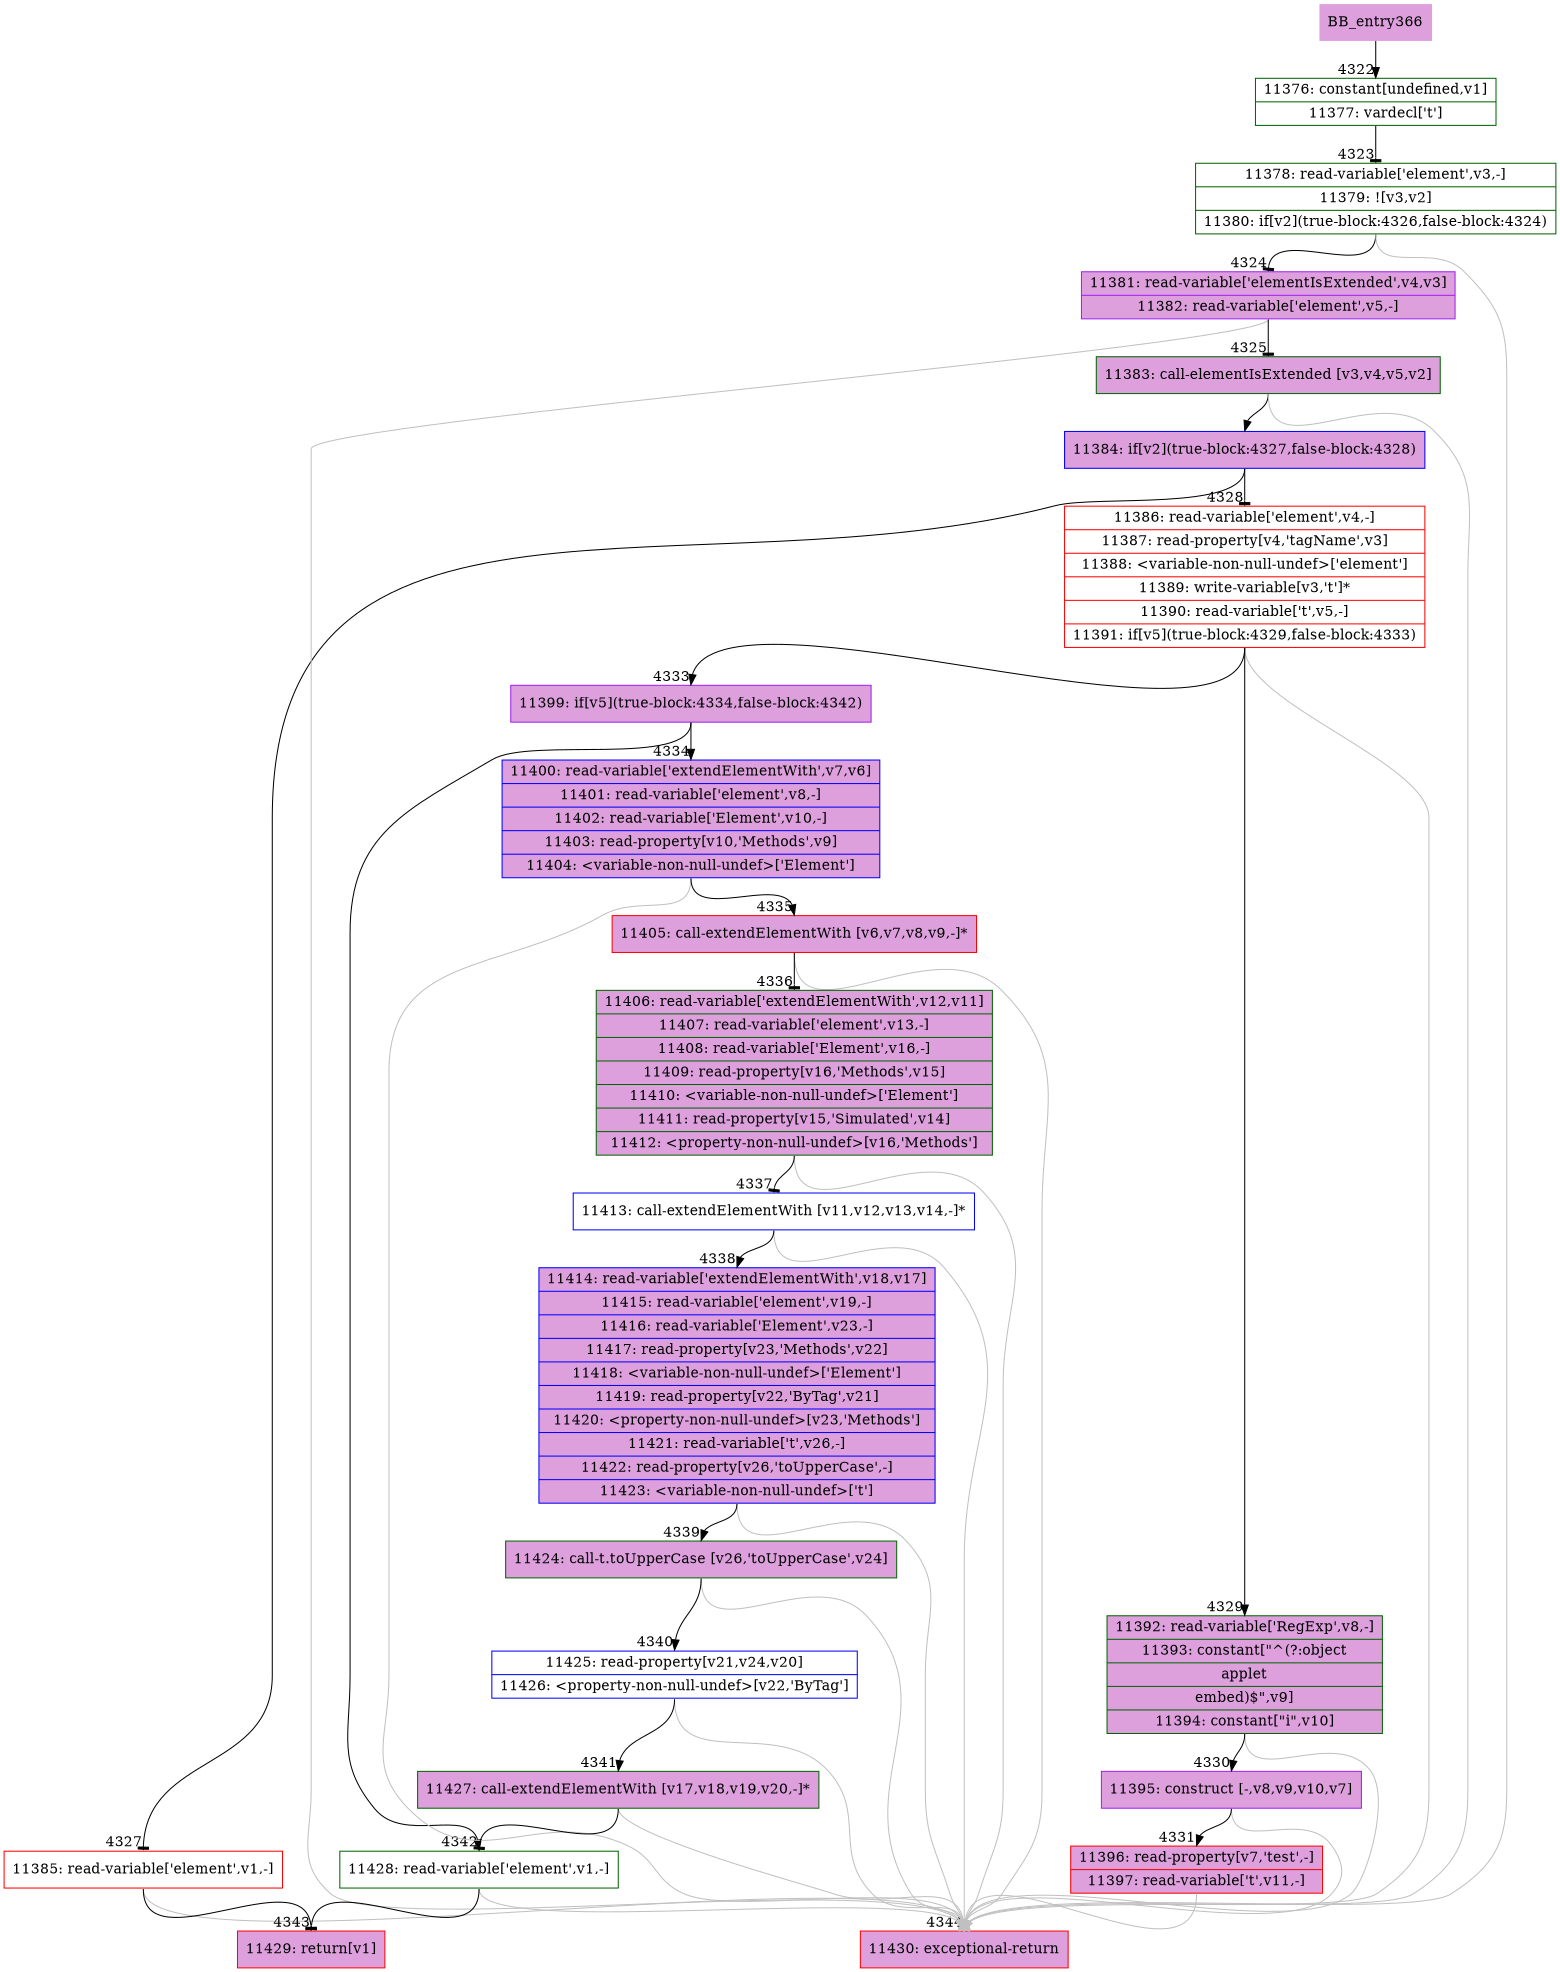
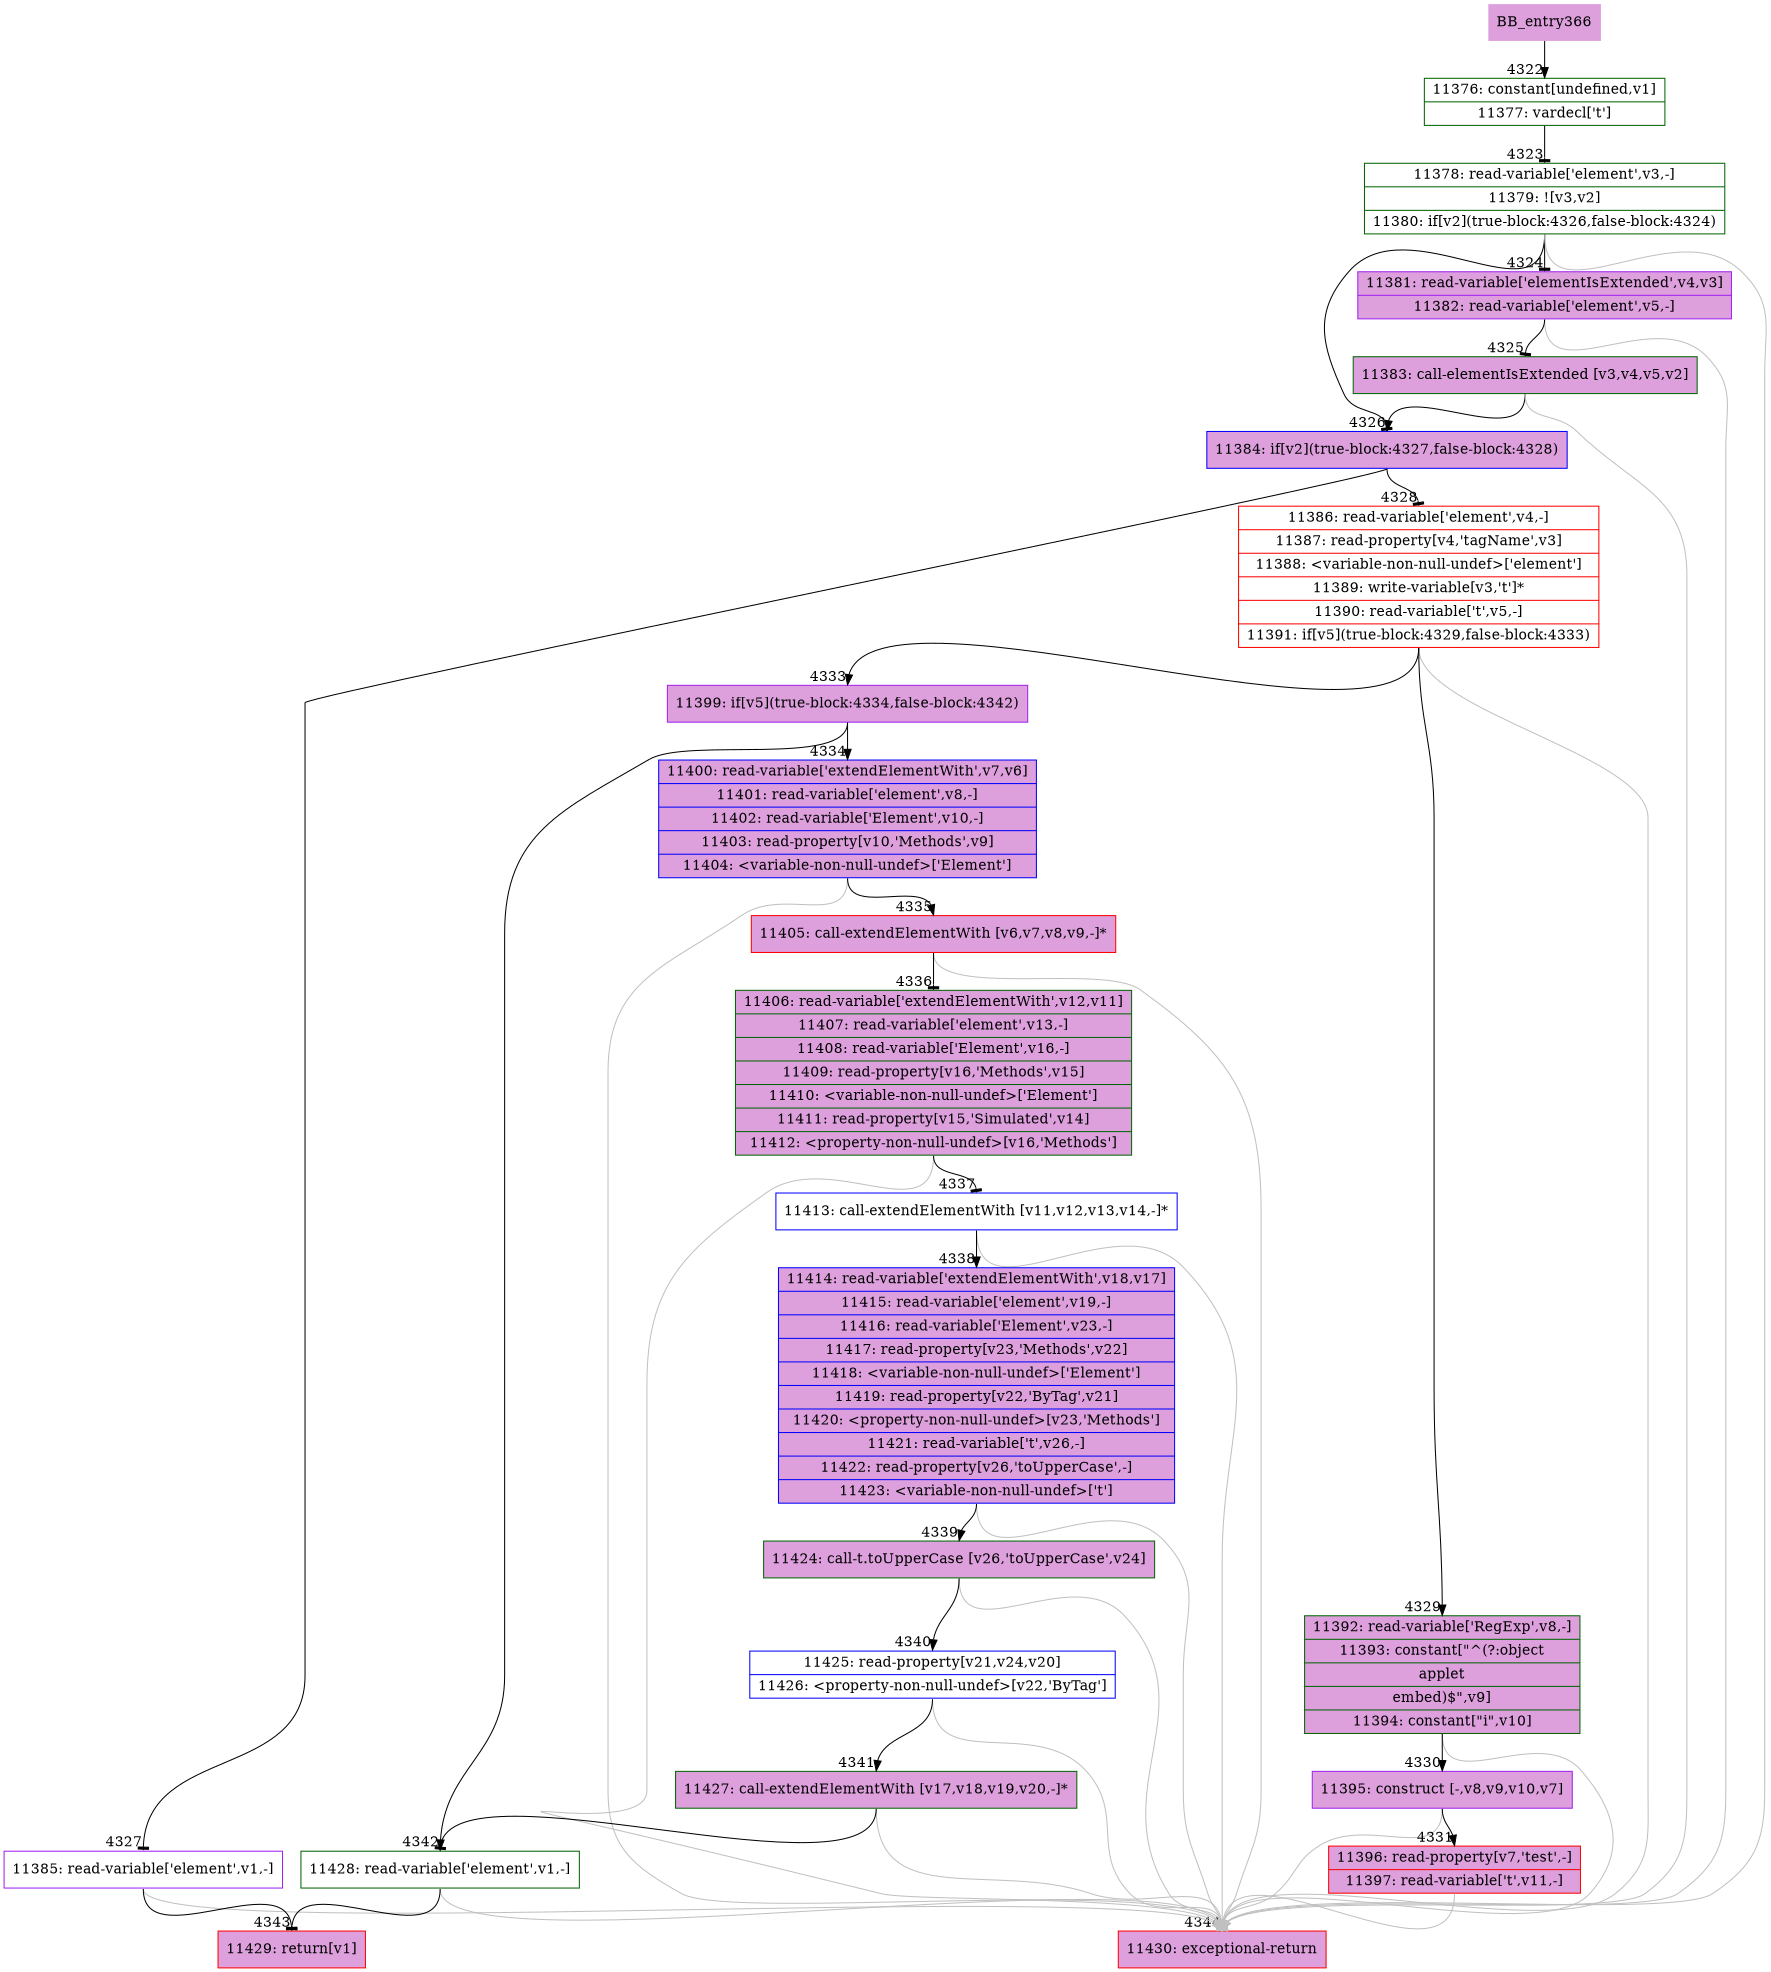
  digraph {
    rankdir=TD
    node [color=darkgreen fillcolor=plum shape=record style=filled]
    edge [arrowhead=normal headport=n tailport=s]
    n1 [color=red label=BB_entry366 shape=none]
    n2 [fillcolor=white label="{11376: constant[undefined,v1]|11377: vardecl['t']}"]
    n3 [fillcolor=white label="{11378: read-variable['element',v3,-]|11379: ![v3,v2]|11380: if[v2](true-block:4326,false-block:4324)}"]
    n4 [color=blue label="{11384: if[v2](true-block:4327,false-block:4328)}"]
    n5 [color=purple label="{11381: read-variable['elementIsExtended',v4,v3]|11382: read-variable['element',v5,-]}"]
    n6 [color=red label="{11430: exceptional-return}"]
-   n7 [color=red fillcolor=white label="{11385: read-variable['element',v1,-]}"]
+   n7 [color=purple fillcolor=white label="{11385: read-variable['element',v1,-]}"]
    n8 [color=red fillcolor=white label="{11386: read-variable['element',v4,-]|11387: read-property[v4,'tagName',v3]|11388: \<variable-non-null-undef\>['element']|11389: write-variable[v3,'t']*|11390: read-variable['t',v5,-]|11391: if[v5](true-block:4329,false-block:4333)}"]
    n9 [label="{11383: call-elementIsExtended [v3,v4,v5,v2]}"]
    n10 [color=red label="{11429: return[v1]}"]
    n11 [color=purple label="{11399: if[v5](true-block:4334,false-block:4342)}"]
    n12 [label="{11392: read-variable['RegExp',v8,-]|11393: constant[\"^(?:object|applet|embed)$\",v9]|11394: constant[\"i\",v10]}"]
    n13 [color=blue label="{11400: read-variable['extendElementWith',v7,v6]|11401: read-variable['element',v8,-]|11402: read-variable['Element',v10,-]|11403: read-property[v10,'Methods',v9]|11404: \<variable-non-null-undef\>['Element']}"]
    n14 [fillcolor=white label="{11428: read-variable['element',v1,-]}"]
    n15 [color=purple label="{11395: construct [-,v8,v9,v10,v7]}"]
    n16 [color=red label="{11405: call-extendElementWith [v6,v7,v8,v9,-]*}"]
    n17 [color=red label="{11396: read-property[v7,'test',-]|11397: read-variable['t',v11,-]}"]
    n18 [label="{11406: read-variable['extendElementWith',v12,v11]|11407: read-variable['element',v13,-]|11408: read-variable['Element',v16,-]|11409: read-property[v16,'Methods',v15]|11410: \<variable-non-null-undef\>['Element']|11411: read-property[v15,'Simulated',v14]|11412: \<property-non-null-undef\>[v16,'Methods']}"]
    n19 [color=blue fillcolor=white label="{11413: call-extendElementWith [v11,v12,v13,v14,-]*}"]
    n20 [color=blue label="{11414: read-variable['extendElementWith',v18,v17]|11415: read-variable['element',v19,-]|11416: read-variable['Element',v23,-]|11417: read-property[v23,'Methods',v22]|11418: \<variable-non-null-undef\>['Element']|11419: read-property[v22,'ByTag',v21]|11420: \<property-non-null-undef\>[v23,'Methods']|11421: read-variable['t',v26,-]|11422: read-property[v26,'toUpperCase',-]|11423: \<variable-non-null-undef\>['t']}"]
    n21 [label="{11424: call-t.toUpperCase [v26,'toUpperCase',v24]}"]
    n22 [color=blue fillcolor=white label="{11425: read-property[v21,v24,v20]|11426: \<property-non-null-undef\>[v22,'ByTag']}"]
    n23 [label="{11427: call-extendElementWith [v17,v18,v19,v20,-]*}"]
    n1 -> n2 [headlabel="    4322"]
    n2 -> n3 [arrowhead=tee headlabel="      4323"]
+   n3 -> n4 [arrowhead=tee headlabel="      4326"]
    n3 -> n5 [arrowhead=tee headlabel="      4324"]
    n3 -> n6 [color=gray headlabel="      4344"]
    n4 -> n7 [arrowhead=tee headlabel="      4327"]
    n4 -> n8 [arrowhead=tee headlabel="      4328"]
    n5 -> n6 [color=gray]
    n5 -> n9 [arrowhead=tee headlabel="      4325"]
    n7 -> n6 [color=gray]
    n7 -> n10 [arrowhead=tee headlabel="      4343"]
    n8 -> n6 [arrowhead=tee color=gray]
    n8 -> n11 [headlabel="      4333"]
    n8 -> n12 [headlabel="      4329"]
    n9 -> n4
    n9 -> n6 [arrowhead=tee color=gray]
    n11 -> n13 [headlabel="      4334"]
    n11 -> n14 [headlabel="      4342"]
    n12 -> n6 [color=gray]
    n12 -> n15 [headlabel="      4330"]
    n13 -> n6 [arrowhead=tee color=gray]
    n13 -> n16 [headlabel="      4335"]
    n14 -> n6 [arrowhead=tee color=gray]
    n14 -> n10 [arrowhead=tee]
    n15 -> n6 [color=gray]
    n15 -> n17 [headlabel="      4331"]
    n16 -> n6 [color=gray]
    n16 -> n18 [arrowhead=tee headlabel="      4336"]
    n17 -> n6 [color=gray]
    n18 -> n6 [color=gray]
    n18 -> n19 [arrowhead=tee headlabel="      4337"]
    n19 -> n6 [arrowhead=tee color=gray]
    n19 -> n20 [headlabel="      4338"]
    n20 -> n6 [arrowhead=tee color=gray]
    n20 -> n21 [headlabel="      4339"]
    n21 -> n6 [color=gray]
    n21 -> n22 [headlabel="      4340"]
    n22 -> n6 [arrowhead=tee color=gray]
    n22 -> n23 [headlabel="      4341"]
    n23 -> n6 [color=gray]
    n23 -> n14 [arrowhead=tee]
  }
